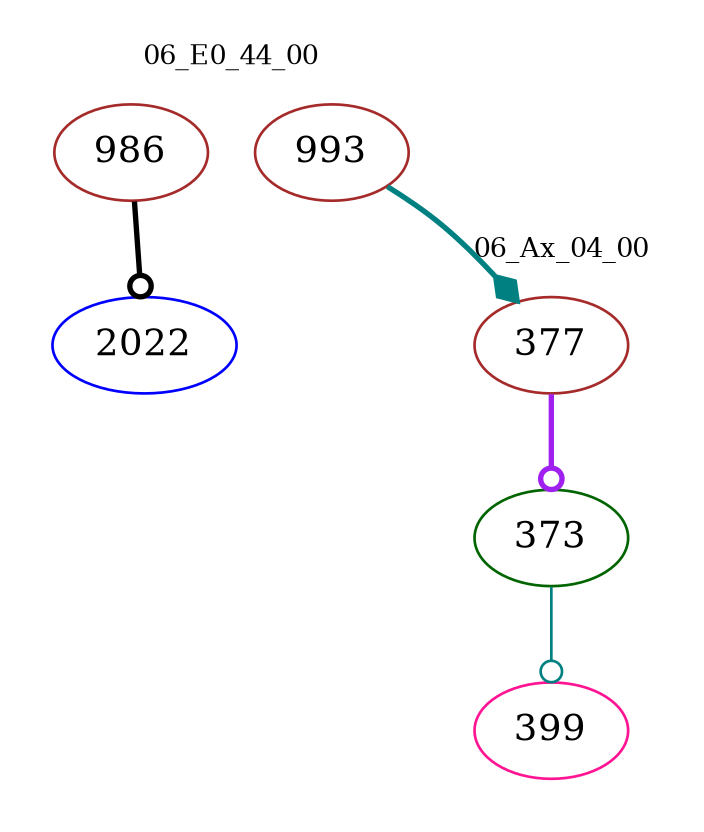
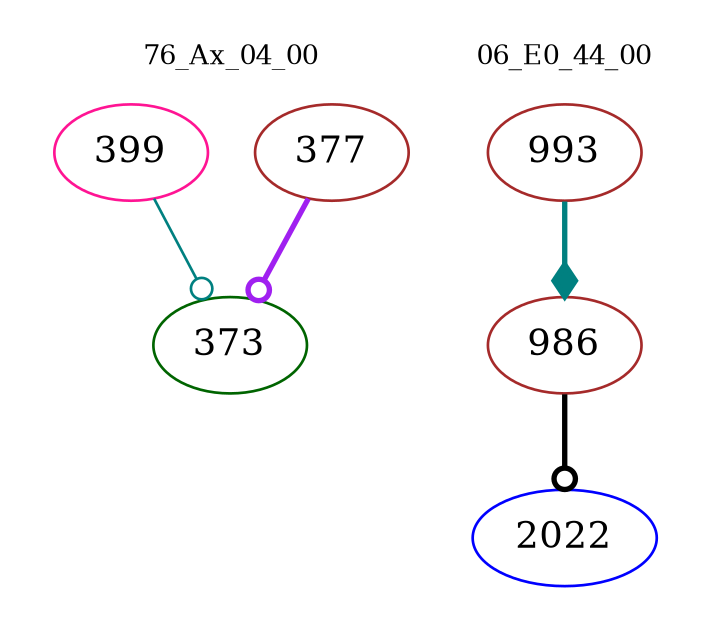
  digraph {
    node [color=brown]
    edge [arrowhead=odot color=teal style=bold]
    n1 [label=377]
    n2 [color=darkgreen label=373]
    n3 [color=deeppink label=399]
    n4 [label=993]
    n5 [label=986]
    n6 [color=blue label=2022]
    subgraph cluster_1 {
      color=white
      fontsize=10
-     label="06_Ax_04_00"
+     label="76_Ax_04_00"
      n1
      n2
      n3
    }
    subgraph cluster_2 {
      color=white
      fontsize=10
      label="06_E0_44_00"
      n4
      n5
      n6
    }
    n1 -> n2 [color=purple]
-   n2 -> n3 [style=solid]
-   n4 -> n1 [arrowhead=diamond]
+   n3 -> n2 [style=solid]
+   n4 -> n5 [arrowhead=diamond]
    n5 -> n6 [color=black]
  }
